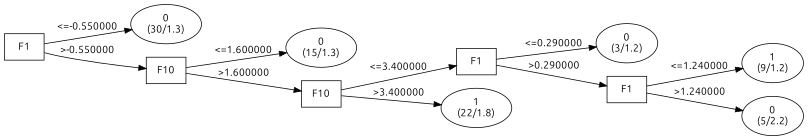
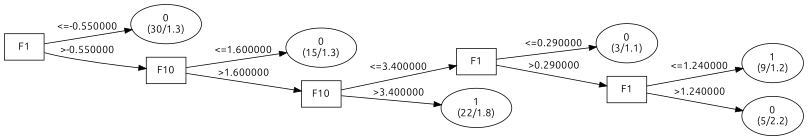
  digraph {
    fontname=Ubuntu
    rankdir=LR
    node [fontname=Ubuntu shape=ellipse]
    edge [fontname=Ubuntu]
    n1 [label="F1\n" shape=box]
    n2 [label="0\n(30/1.3)"]
    n3 [label="F10\n" shape=box]
    n4 [label="0\n(15/1.3)"]
    n5 [label="F10\n" shape=box]
    n6 [label="F1\n" shape=box]
    n7 [label="1\n(22/1.8)"]
-   n8 [label="0\n(3/1.2)"]
+   n8 [label="0\n(3/1.1)"]
    n9 [label="F1\n" shape=box]
    n10 [label="1\n(9/1.2)"]
    n11 [label="0\n(5/2.2)"]
    n1 -> n2 [label="<=-0.550000"]
    n1 -> n3 [label=">-0.550000"]
    n3 -> n4 [label="<=1.600000"]
    n3 -> n5 [label=">1.600000"]
    n5 -> n6 [label="<=3.400000"]
    n5 -> n7 [label=">3.400000"]
    n6 -> n8 [label="<=0.290000"]
    n6 -> n9 [label=">0.290000"]
    n9 -> n10 [label="<=1.240000"]
    n9 -> n11 [label=">1.240000"]
  }
